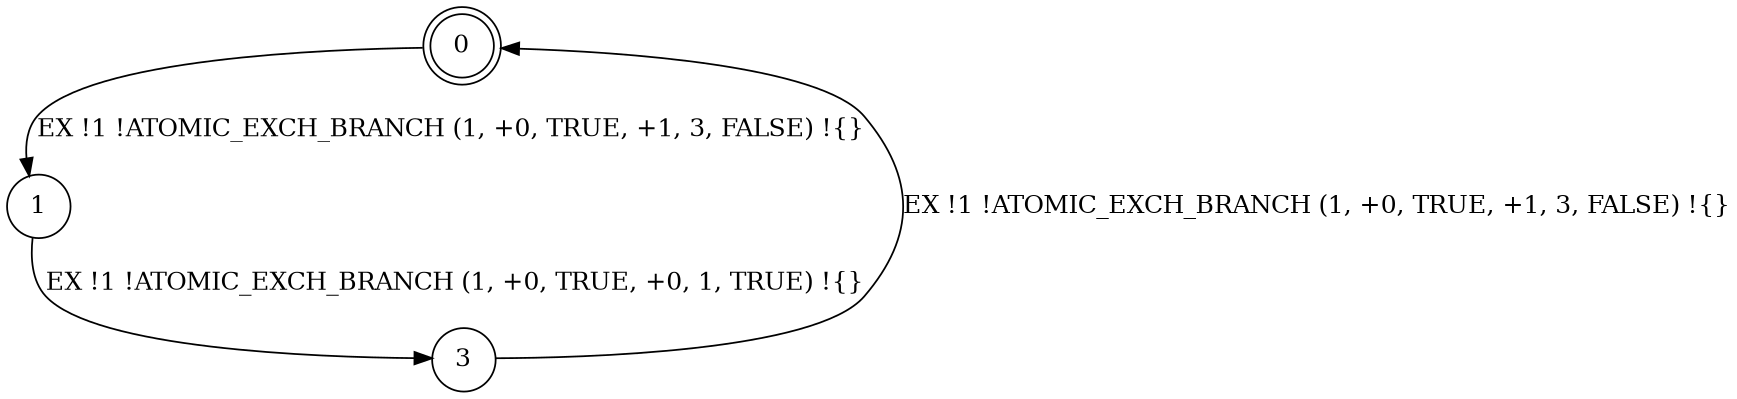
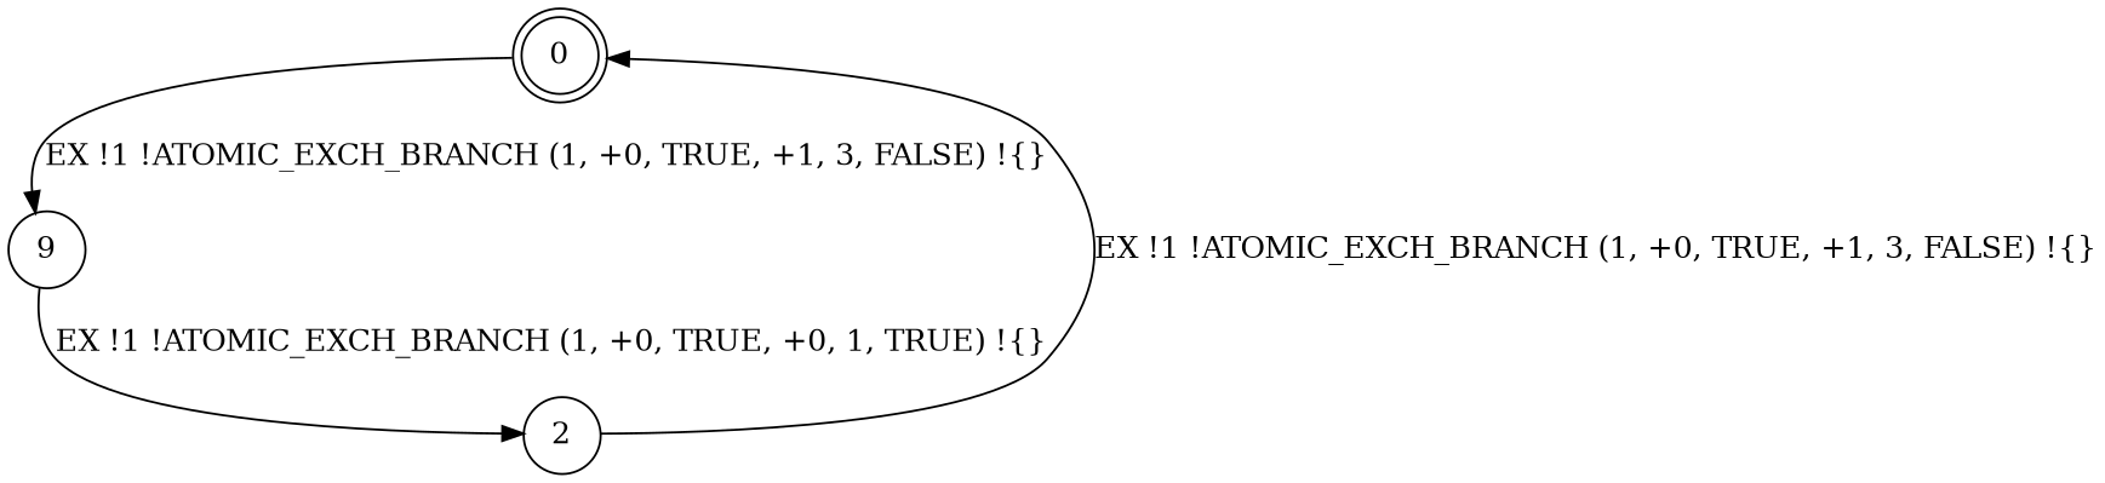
  digraph {
    node [shape=circle]
    0 [peripheries=2]
-   1
-   2 [label=3]
+   1 [label=9]
+   2
    0 -> 1 [label="EX !1 !ATOMIC_EXCH_BRANCH (1, +0, TRUE, +1, 3, FALSE) !{}"]
    1 -> 2 [label="EX !1 !ATOMIC_EXCH_BRANCH (1, +0, TRUE, +0, 1, TRUE) !{}"]
    2 -> 0 [label="EX !1 !ATOMIC_EXCH_BRANCH (1, +0, TRUE, +1, 3, FALSE) !{}"]
  }
